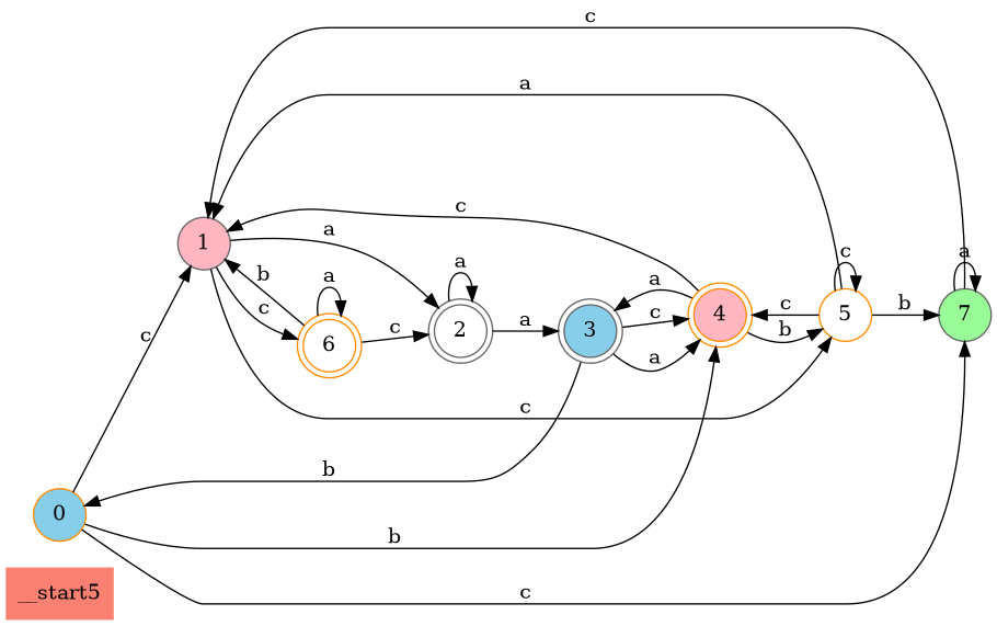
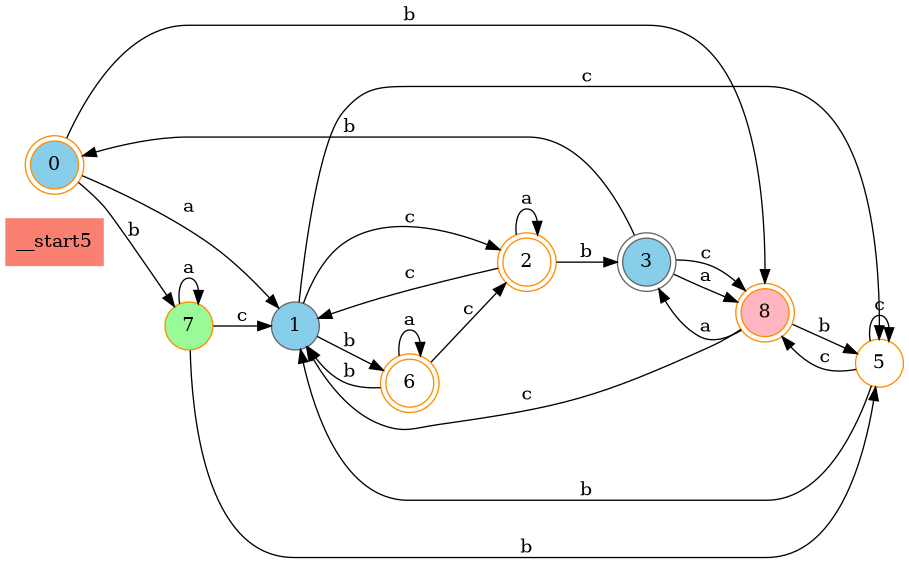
  digraph {
    rankdir=LR
    node [color=gray40 fillcolor=white shape=doublecircle style="rounded,filled"]
    n1 [fillcolor=salmon label=__start5 shape=none style=filled]
-   n2 [color=darkorange fillcolor=skyblue label=0 shape=circle]
-   n3 [fillcolor=lightpink label=1 shape=circle style=filled]
-   n4 [color=darkorange fillcolor=lightpink label=4]
-   n5 [fillcolor=palegreen label=7 shape=circle style=filled]
-   n6 [label=2]
+   n2 [color=darkorange fillcolor=skyblue label=0]
+   n3 [fillcolor=skyblue label=1 shape=circle style=filled]
+   n4 [color=darkorange fillcolor=lightpink label=8]
+   n5 [color=darkorange fillcolor=palegreen label=7 shape=circle style=filled]
+   n6 [color=darkorange label=2]
    n7 [color=darkorange label=5 shape=circle style=filled]
    n8 [color=darkorange label=6]
    n9 [fillcolor=skyblue label=3]
-   n2 -> n3 [label=c]
+   n2 -> n3 [label=a]
    n2 -> n4 [label=b]
-   n2 -> n5 [label=c]
-   n3 -> n6 [label=a]
+   n2 -> n5 [label=b]
+   n3 -> n6 [label=c]
    n3 -> n7 [label=c]
-   n3 -> n8 [label=c]
+   n3 -> n8 [label=b]
    n4 -> n3 [label=c]
    n4 -> n7 [label=b]
    n4 -> n9 [label=a]
    n5 -> n3 [label=c]
    n5 -> n5 [label=a]
-   n7 -> n5 [label=b]
+   n5 -> n7 [label=b]
+   n6 -> n3 [label=c]
    n6 -> n6 [label=a]
-   n6 -> n9 [label=a]
-   n7 -> n3 [label=a]
+   n6 -> n9 [label=b]
+   n7 -> n3 [label=b]
    n7 -> n4 [label=c]
    n7 -> n7 [label=c]
    n8 -> n3 [label=b]
    n8 -> n6 [label=c]
    n8 -> n8 [label=a]
    n9 -> n2 [label=b]
    n9 -> n4 [label=a]
    n9 -> n4 [label=c]
  }
